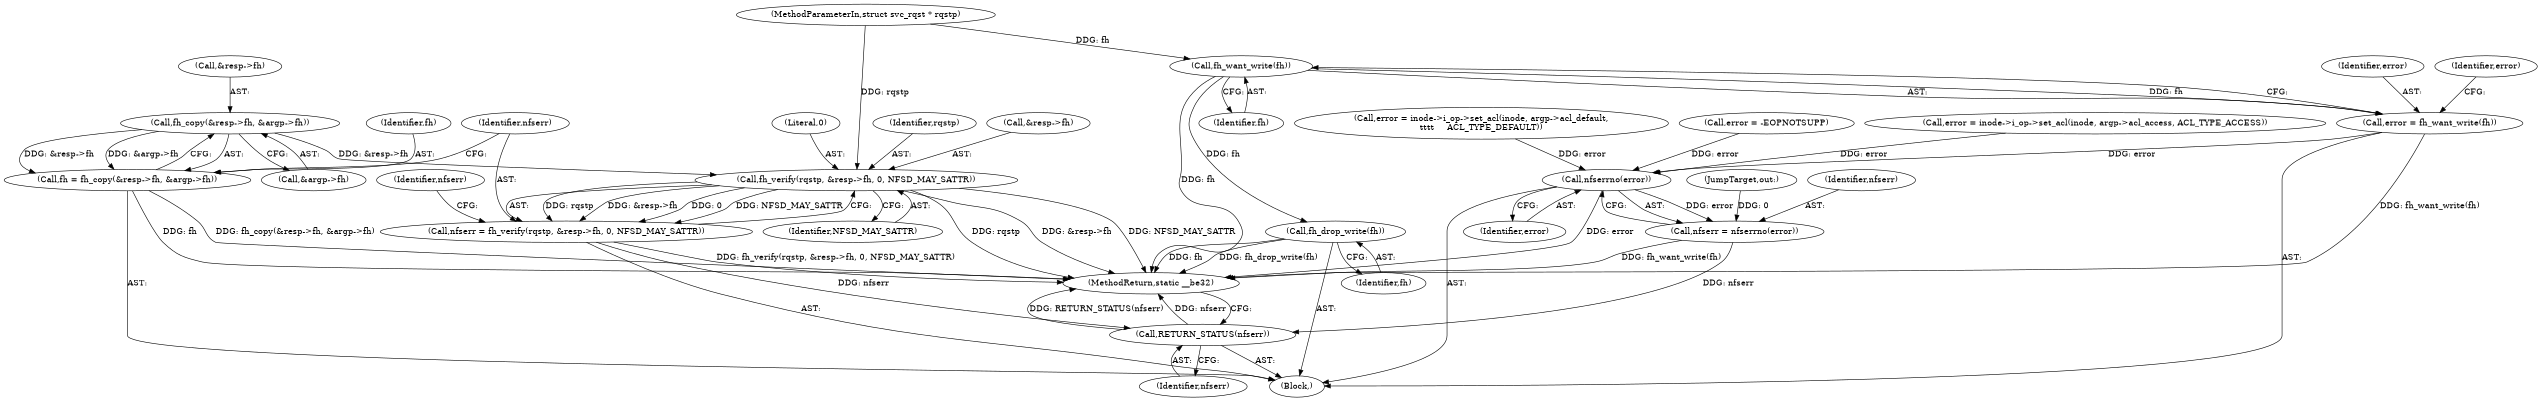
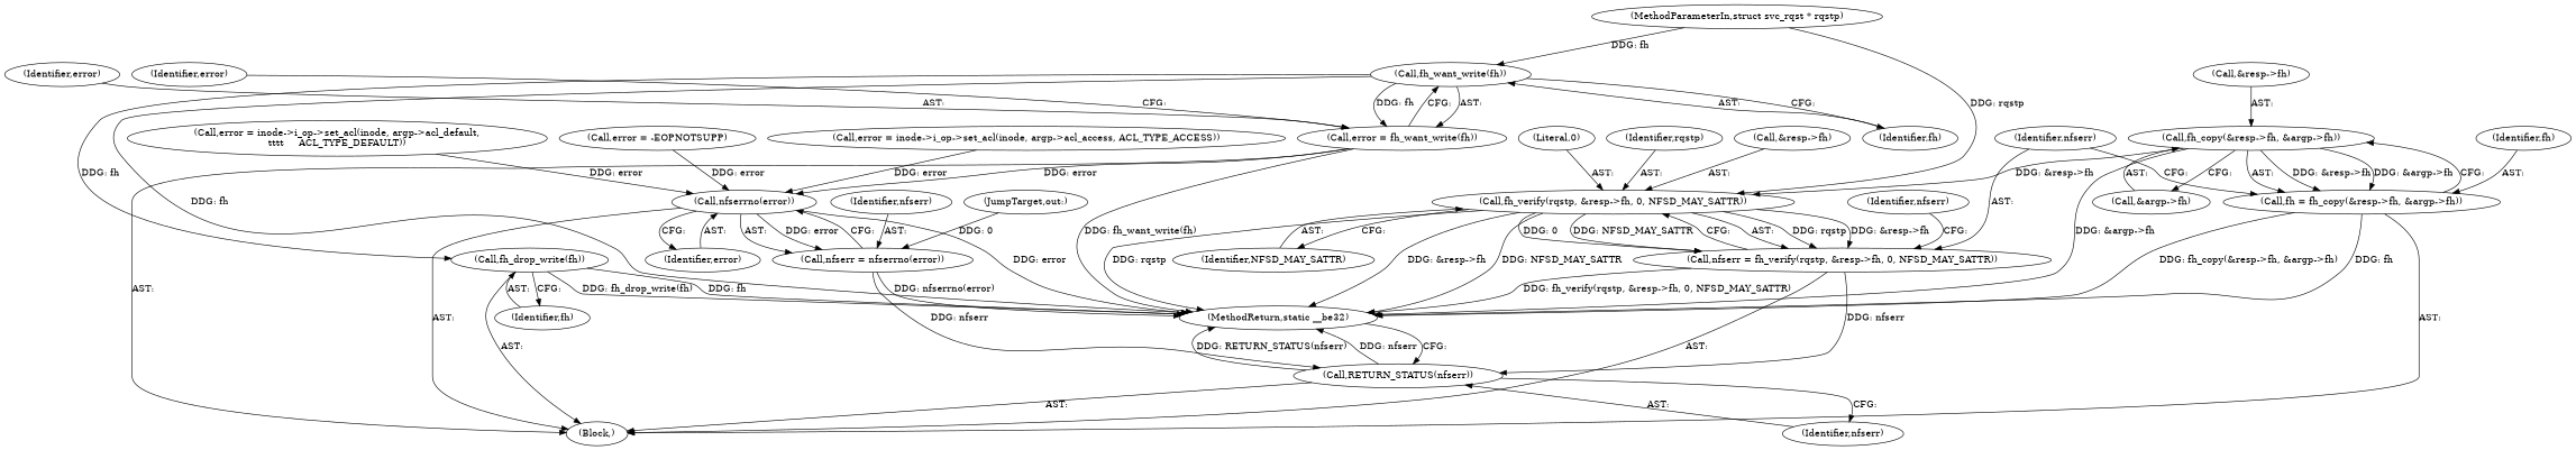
  digraph {
    n1 [label="(Call,fh_copy(&resp->fh, &argp->fh))"]
    n2 [label="(Call,fh = fh_copy(&resp->fh, &argp->fh))"]
    n3 [label="(Call,fh_verify(rqstp, &resp->fh, 0, NFSD_MAY_SATTR))"]
    n4 [label="(MethodReturn,static __be32)"]
    n5 [label="(Call,&argp->fh)"]
    n6 [label="(Block,)"]
    n7 [label="(Call,nfserr = fh_verify(rqstp, &resp->fh, 0, NFSD_MAY_SATTR))"]
    n8 [label="(Identifier,NFSD_MAY_SATTR)"]
    n9 [label="(Call,RETURN_STATUS(nfserr))"]
    n10 [label="(Call,fh_want_write(fh))"]
    n11 [label="(Call,error = fh_want_write(fh))"]
    n12 [label="(Call,fh_drop_write(fh))"]
    n13 [label="(Identifier,fh)"]
    n14 [label="(Call,nfserrno(error))"]
    n15 [label="(Identifier,fh)"]
    n16 [label="(Call,nfserr = nfserrno(error))"]
    n17 [label="(Identifier,error)"]
    n18 [label="(Identifier,nfserr)"]
    n19 [label="(Identifier,fh)"]
    n20 [label="(Call,error = inode->i_op->set_acl(inode, argp->acl_default,\n\t\t\t\t     ACL_TYPE_DEFAULT))"]
    n21 [label="(Literal,0)"]
    n22 [label="(Call,&resp->fh)"]
    n23 [label="(JumpTarget,out:)"]
    n24 [label="(Identifier,error)"]
    n25 [label="(Identifier,nfserr)"]
    n26 [label="(MethodParameterIn,struct svc_rqst * rqstp)"]
    n27 [label="(Identifier,rqstp)"]
    n28 [label="(Call,error = -EOPNOTSUPP)"]
    n29 [label="(Call,error = inode->i_op->set_acl(inode, argp->acl_access, ACL_TYPE_ACCESS))"]
    n30 [label="(Identifier,error)"]
    n31 [label="(Identifier,nfserr)"]
    n32 [label="(Identifier,nfserr)"]
    n33 [label="(Call,&resp->fh)"]
    n1 -> n2 [label="AST: "]
    n1 -> n2 [label="DDG: &resp->fh"]
    n1 -> n2 [label="DDG: &argp->fh"]
    n1 -> n3 [label="DDG: &resp->fh"]
+   n1 -> n4 [label="DDG: &argp->fh"]
    n1 -> n5 [label="CFG: "]
    n2 -> n1 [label="CFG: "]
    n2 -> n4 [label="DDG: fh"]
    n2 -> n4 [label="DDG: fh_copy(&resp->fh, &argp->fh)"]
    n2 -> n6 [label="AST: "]
    n3 -> n4 [label="DDG: rqstp"]
    n3 -> n4 [label="DDG: &resp->fh"]
    n3 -> n4 [label="DDG: NFSD_MAY_SATTR"]
    n3 -> n7 [label="AST: "]
    n3 -> n7 [label="DDG: rqstp"]
    n3 -> n7 [label="DDG: &resp->fh"]
    n3 -> n7 [label="DDG: 0"]
    n3 -> n7 [label="DDG: NFSD_MAY_SATTR"]
    n3 -> n8 [label="CFG: "]
    n4 -> n9 [label="CFG: "]
    n5 -> n1 [label="AST: "]
    n7 -> n3 [label="CFG: "]
    n7 -> n4 [label="DDG: fh_verify(rqstp, &resp->fh, 0, NFSD_MAY_SATTR)"]
    n7 -> n6 [label="AST: "]
    n7 -> n9 [label="DDG: nfserr"]
    n8 -> n3 [label="AST: "]
    n9 -> n4 [label="DDG: RETURN_STATUS(nfserr)"]
    n9 -> n4 [label="DDG: nfserr"]
    n9 -> n6 [label="AST: "]
    n9 -> n18 [label="CFG: "]
    n10 -> n4 [label="DDG: fh"]
    n10 -> n11 [label="AST: "]
    n10 -> n11 [label="DDG: fh"]
    n10 -> n12 [label="DDG: fh"]
    n10 -> n13 [label="CFG: "]
    n11 -> n4 [label="DDG: fh_want_write(fh)"]
    n11 -> n6 [label="AST: "]
    n11 -> n10 [label="CFG: "]
    n11 -> n14 [label="DDG: error"]
    n12 -> n4 [label="DDG: fh_drop_write(fh)"]
    n12 -> n4 [label="DDG: fh"]
    n12 -> n6 [label="AST: "]
    n12 -> n15 [label="CFG: "]
    n13 -> n10 [label="AST: "]
    n14 -> n4 [label="DDG: error"]
    n14 -> n6 [label="AST: "]
    n14 -> n16 [label="AST: "]
    n14 -> n16 [label="DDG: error"]
    n14 -> n17 [label="CFG: "]
    n15 -> n12 [label="AST: "]
-   n16 -> n4 [label="DDG: fh_want_write(fh)"]
+   n16 -> n4 [label="DDG: nfserrno(error)"]
    n16 -> n9 [label="DDG: nfserr"]
    n16 -> n14 [label="CFG: "]
    n17 -> n14 [label="AST: "]
    n18 -> n9 [label="AST: "]
    n19 -> n2 [label="AST: "]
    n20 -> n14 [label="DDG: error"]
    n21 -> n3 [label="AST: "]
    n22 -> n1 [label="AST: "]
    n23 -> n16 [label="DDG: 0"]
    n24 -> n11 [label="AST: "]
    n25 -> n7 [label="CFG: "]
    n26 -> n3 [label="DDG: rqstp"]
    n26 -> n10 [label="DDG: fh"]
    n27 -> n3 [label="AST: "]
    n28 -> n14 [label="DDG: error"]
    n29 -> n14 [label="DDG: error"]
    n30 -> n11 [label="CFG: "]
    n31 -> n2 [label="CFG: "]
    n31 -> n7 [label="AST: "]
    n32 -> n16 [label="AST: "]
    n33 -> n3 [label="AST: "]
  }
